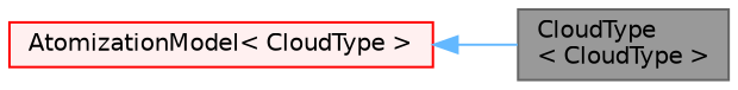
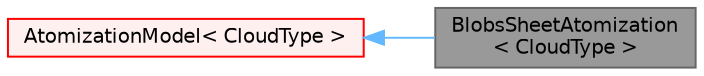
  digraph {
    rankdir=LR
    node [fontname=Helvetica fontsize=10 shape=box style=filled]
-   n1 [color=gray40 fillcolor=grey60 fontcolor=black height=0.2 label="CloudType\l\< CloudType \>" width=0.4]
+   n1 [color=gray40 fillcolor=grey60 fontcolor=black height=0.2 label="BlobsSheetAtomization\l\< CloudType \>" width=0.4]
    n2 [color=red fillcolor="#FFF0F0" height=0.2 label="AtomizationModel\< CloudType \>" width=0.4]
    n2 -> n1 [color=steelblue1 dir=back fontname=Helvetica fontsize=10 labelfontname=Helvetica labelfontsize=10 style=solid]
  }
